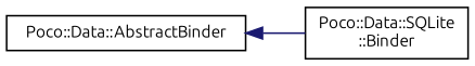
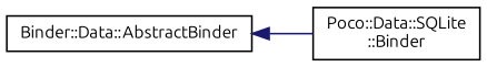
  digraph {
    rankdir=LR
    fontname=Ubuntu
    node [color=black fillcolor=white fontname=Ubuntu fontsize=10 shape=record style=filled]
-   n1 [height=0.2 label="Poco::Data::AbstractBinder" width=0.4]
+   n1 [height=0.2 label="Binder::Data::AbstractBinder" width=0.4]
    n2 [height=0.2 label="Poco::Data::SQLite\l::Binder" width=0.4]
    n1 -> n2 [color=midnightblue dir=back fontname=Ubuntu fontsize=10 labelfontname=Helvetica labelfontsize=10 style=solid]
  }
